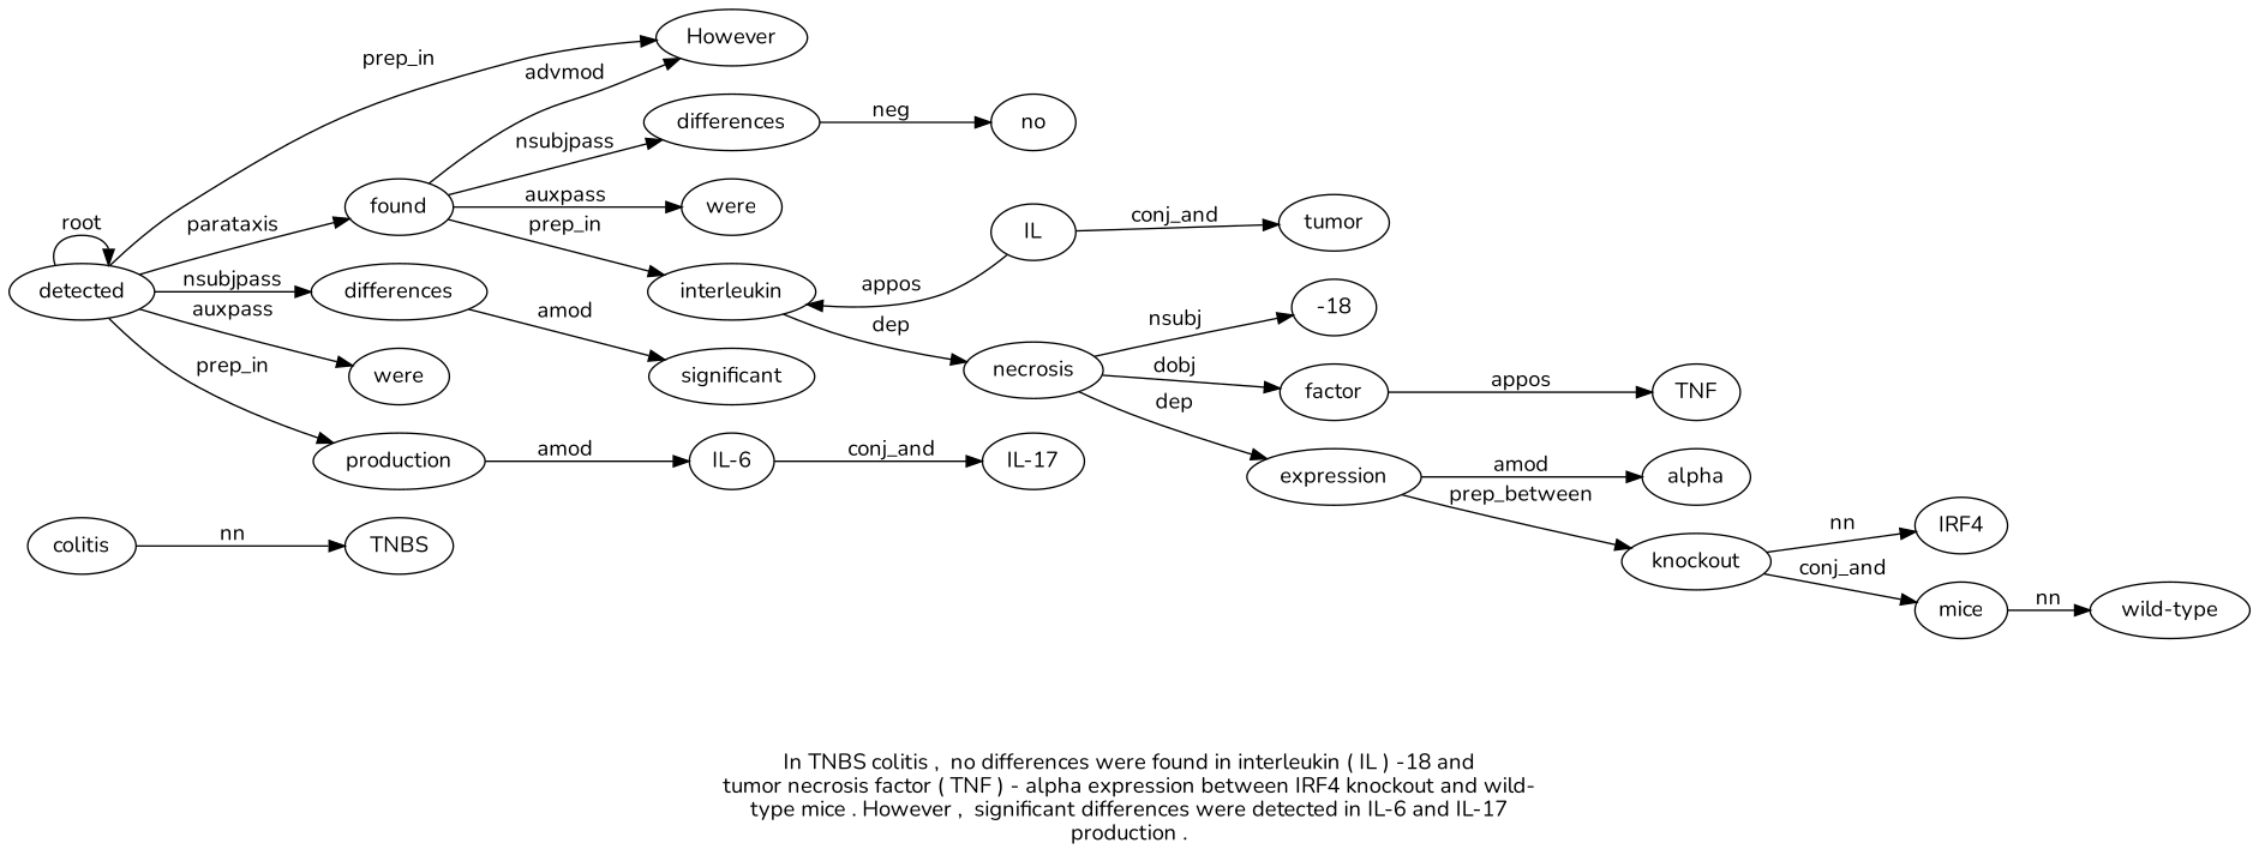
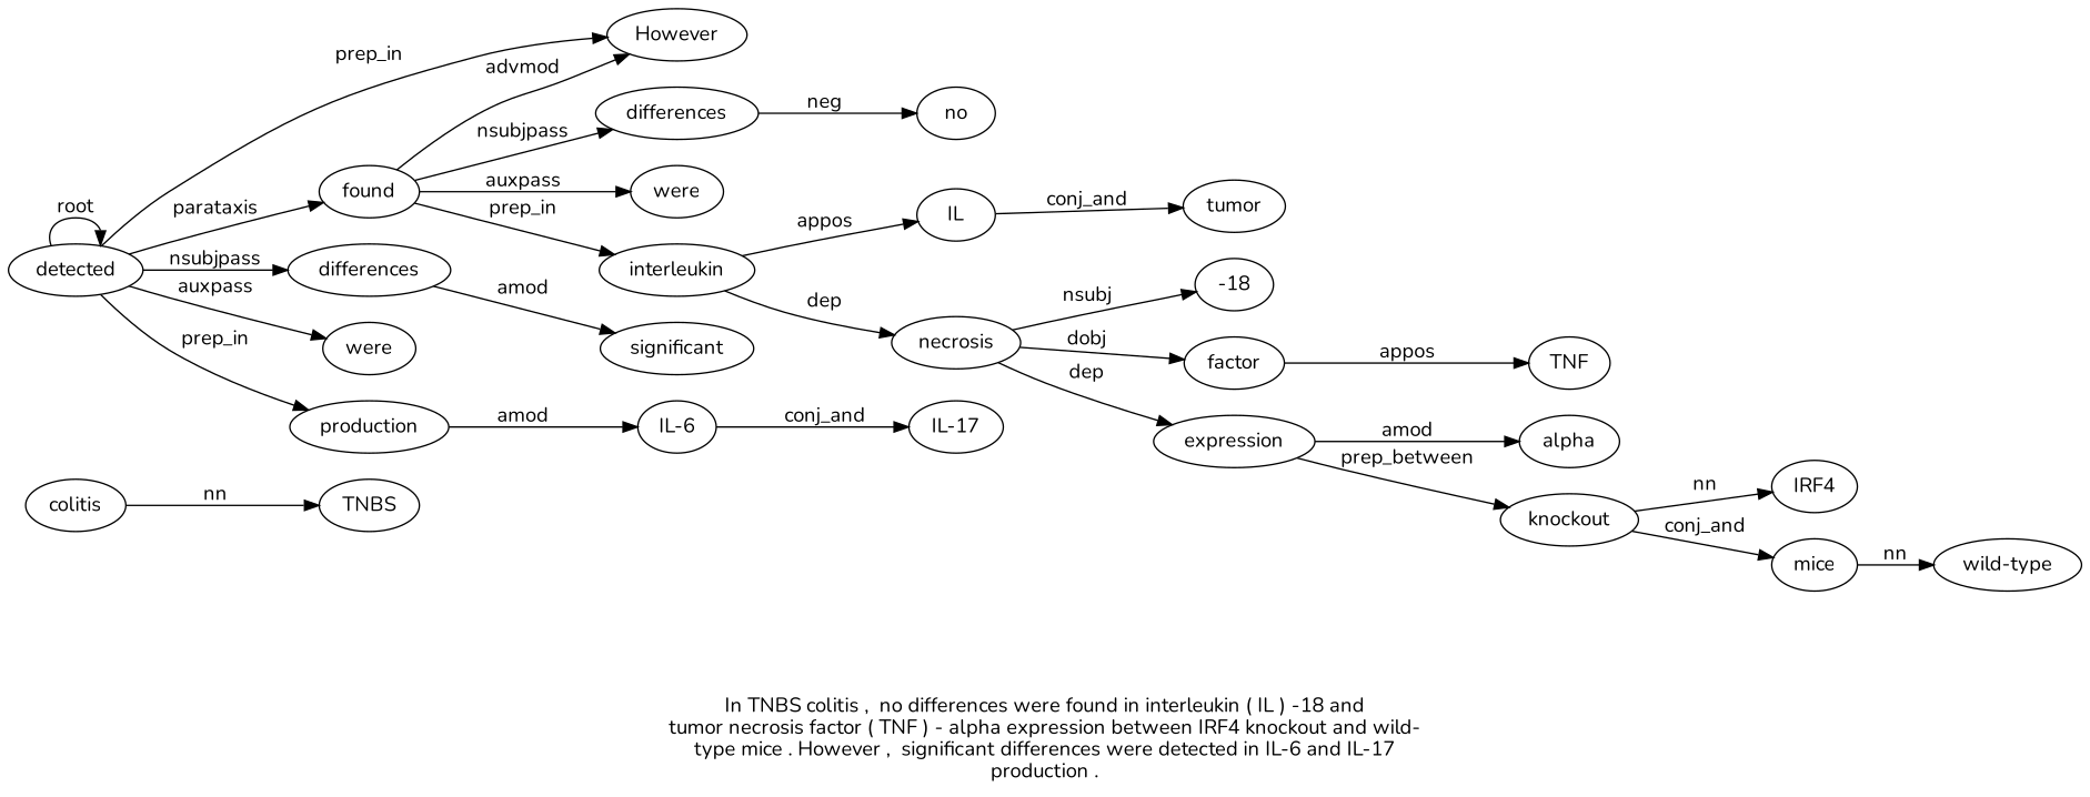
  digraph {
    fontname=Nunito
    label="In TNBS colitis ,  no differences were found in interleukin ( IL ) -18 and\ntumor necrosis factor ( TNF ) - alpha expression between IRF4 knockout and wild-\ntype mice . However ,  significant differences were detected in IL-6 and IL-17\nproduction ."
    rankdir=LR
    node [fillcolor=white fontname=Nunito style=filled]
    edge [fontname=Nunito]
    n1 [label=colitis]
    n2 [label=TNBS]
    n3 [label=detected]
    n4 [label=found]
    n5 [label=differences]
    n6 [label=were]
    n7 [label=production]
    n8 [label=However]
    n9 [label=differences]
    n10 [label=were]
    n11 [label=interleukin]
    n12 [label=significant]
    n13 [label="IL-6"]
    n14 [label=no]
    n15 [label=IL]
    n16 [label=necrosis]
    n17 [label=tumor]
    n18 [label=-18]
    n19 [label=factor]
    n20 [label=expression]
    n21 [label=TNF]
    n22 [label=alpha]
    n23 [label=knockout]
    n24 [label=IRF4]
    n25 [label=mice]
    n26 [label="wild-type"]
    n27 [label="IL-17"]
    n1 -> n2 [label=nn]
    n3 -> n3 [label=root]
    n3 -> n4 [label=parataxis]
    n3 -> n5 [label=nsubjpass]
    n3 -> n6 [label=auxpass]
    n3 -> n7 [label=prep_in]
    n3 -> n8 [label=prep_in]
    n4 -> n8 [label=advmod]
    n4 -> n9 [label=nsubjpass]
    n4 -> n10 [label=auxpass]
    n4 -> n11 [label=prep_in]
    n5 -> n12 [label=amod]
    n7 -> n13 [label=amod]
    n9 -> n14 [label=neg]
-   n15 -> n11 [label=appos]
+   n11 -> n15 [label=appos]
    n11 -> n16 [label=dep]
    n13 -> n27 [label=conj_and]
    n15 -> n17 [label=conj_and]
    n16 -> n18 [label=nsubj]
    n16 -> n19 [label=dobj]
    n16 -> n20 [label=dep]
    n19 -> n21 [label=appos]
    n20 -> n22 [label=amod]
    n20 -> n23 [label=prep_between]
    n23 -> n24 [label=nn]
    n23 -> n25 [label=conj_and]
    n25 -> n26 [label=nn]
  }
